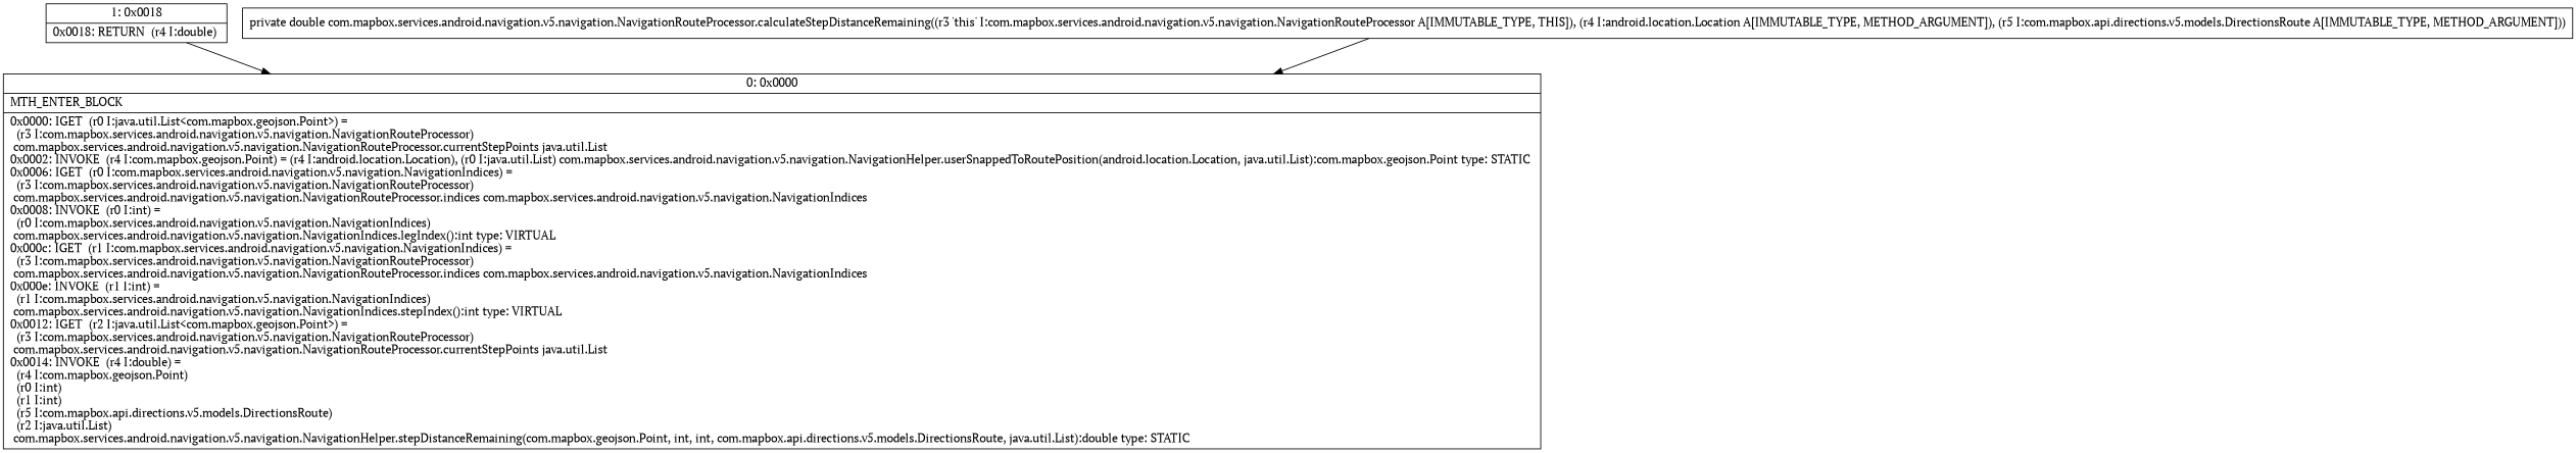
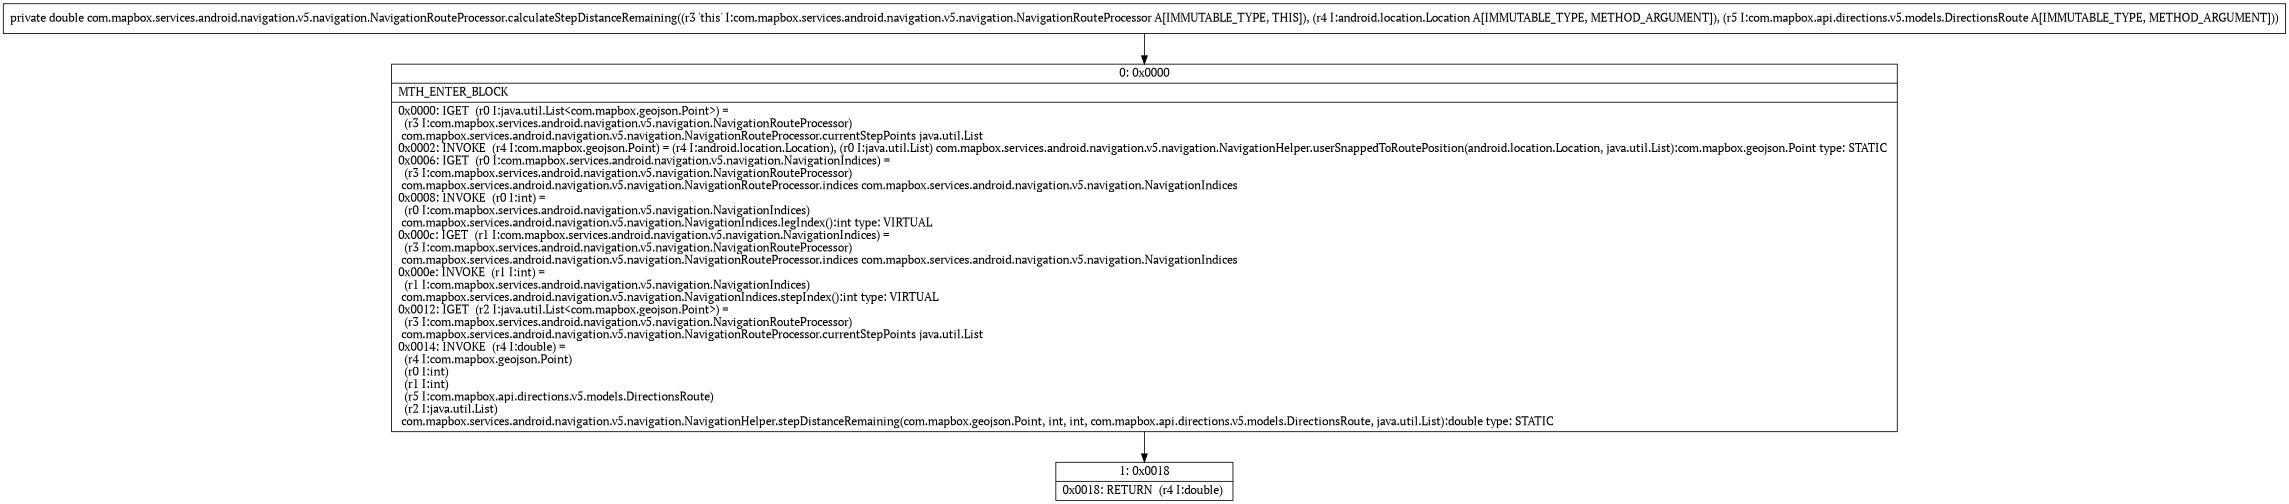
  digraph {
    fontname="PT Serif"
    node [shape=record fontname="PT Serif"]
    edge [fontname="PT Serif"]
    n1 [label="{0\:\ 0x0000|MTH_ENTER_BLOCK\l|0x0000: IGET  (r0 I:java.util.List\<com.mapbox.geojson.Point\>) = \l  (r3 I:com.mapbox.services.android.navigation.v5.navigation.NavigationRouteProcessor)\l com.mapbox.services.android.navigation.v5.navigation.NavigationRouteProcessor.currentStepPoints java.util.List \l0x0002: INVOKE  (r4 I:com.mapbox.geojson.Point) = (r4 I:android.location.Location), (r0 I:java.util.List) com.mapbox.services.android.navigation.v5.navigation.NavigationHelper.userSnappedToRoutePosition(android.location.Location, java.util.List):com.mapbox.geojson.Point type: STATIC \l0x0006: IGET  (r0 I:com.mapbox.services.android.navigation.v5.navigation.NavigationIndices) = \l  (r3 I:com.mapbox.services.android.navigation.v5.navigation.NavigationRouteProcessor)\l com.mapbox.services.android.navigation.v5.navigation.NavigationRouteProcessor.indices com.mapbox.services.android.navigation.v5.navigation.NavigationIndices \l0x0008: INVOKE  (r0 I:int) = \l  (r0 I:com.mapbox.services.android.navigation.v5.navigation.NavigationIndices)\l com.mapbox.services.android.navigation.v5.navigation.NavigationIndices.legIndex():int type: VIRTUAL \l0x000c: IGET  (r1 I:com.mapbox.services.android.navigation.v5.navigation.NavigationIndices) = \l  (r3 I:com.mapbox.services.android.navigation.v5.navigation.NavigationRouteProcessor)\l com.mapbox.services.android.navigation.v5.navigation.NavigationRouteProcessor.indices com.mapbox.services.android.navigation.v5.navigation.NavigationIndices \l0x000e: INVOKE  (r1 I:int) = \l  (r1 I:com.mapbox.services.android.navigation.v5.navigation.NavigationIndices)\l com.mapbox.services.android.navigation.v5.navigation.NavigationIndices.stepIndex():int type: VIRTUAL \l0x0012: IGET  (r2 I:java.util.List\<com.mapbox.geojson.Point\>) = \l  (r3 I:com.mapbox.services.android.navigation.v5.navigation.NavigationRouteProcessor)\l com.mapbox.services.android.navigation.v5.navigation.NavigationRouteProcessor.currentStepPoints java.util.List \l0x0014: INVOKE  (r4 I:double) = \l  (r4 I:com.mapbox.geojson.Point)\l  (r0 I:int)\l  (r1 I:int)\l  (r5 I:com.mapbox.api.directions.v5.models.DirectionsRoute)\l  (r2 I:java.util.List)\l com.mapbox.services.android.navigation.v5.navigation.NavigationHelper.stepDistanceRemaining(com.mapbox.geojson.Point, int, int, com.mapbox.api.directions.v5.models.DirectionsRoute, java.util.List):double type: STATIC \l}"]
    n2 [label="{1\:\ 0x0018|0x0018: RETURN  (r4 I:double) \l}"]
    n3 [label="{private double com.mapbox.services.android.navigation.v5.navigation.NavigationRouteProcessor.calculateStepDistanceRemaining((r3 'this' I:com.mapbox.services.android.navigation.v5.navigation.NavigationRouteProcessor A[IMMUTABLE_TYPE, THIS]), (r4 I:android.location.Location A[IMMUTABLE_TYPE, METHOD_ARGUMENT]), (r5 I:com.mapbox.api.directions.v5.models.DirectionsRoute A[IMMUTABLE_TYPE, METHOD_ARGUMENT])) }"]
-   n2 -> n1
+   n1 -> n2
    n3 -> n1
  }
